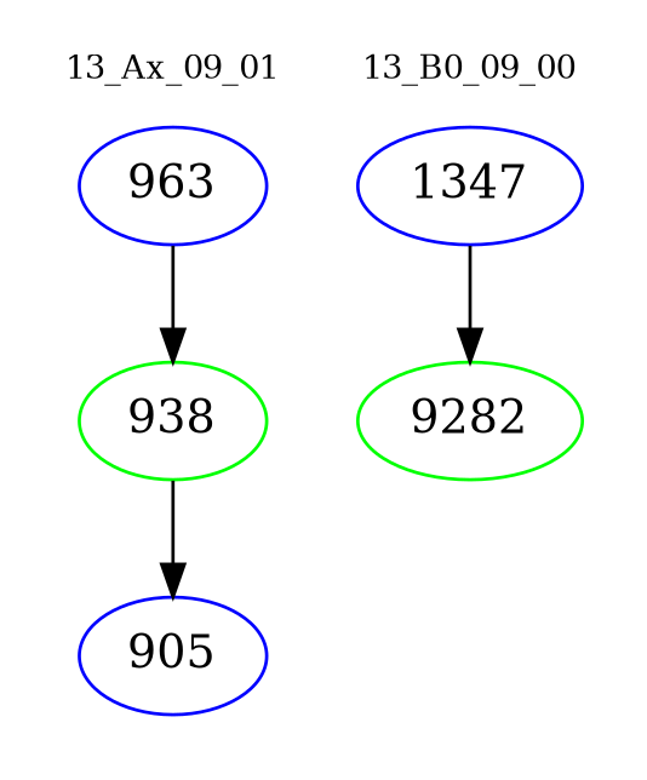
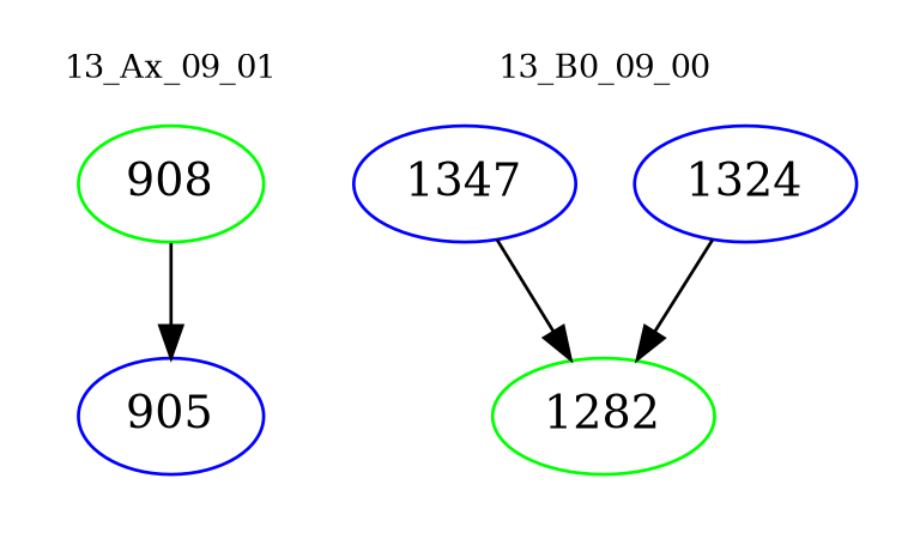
  digraph {
    node [color=blue]
    edge [color=black]
-   n1 [label=963]
-   n2 [color=green label=938]
+   n2 [color=green label=908]
    n3 [label=905]
-   n5 [color=green label=9282]
+   n4 [label=1324]
+   n5 [color=green label=1282]
    n6 [label=1347]
    subgraph cluster_1 {
      color=white
      fontsize=10
      label="13_Ax_09_01"
-     n1
      n2
      n3
    }
    subgraph cluster_2 {
      color=white
      fontsize=10
      label="13_B0_09_00"
+     n4
      n5
      n6
    }
-   n1 -> n2
    n2 -> n3
+   n4 -> n5
    n6 -> n5
  }
